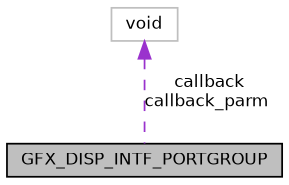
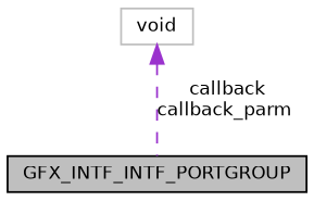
  digraph {
    node [fontname=Helvetica fontsize=10 shape=record style=filled]
-   n1 [color=black fillcolor=grey75 fontcolor=black height=0.2 label=GFX_DISP_INTF_PORTGROUP width=0.4]
+   n1 [color=black fillcolor=grey75 fontcolor=black height=0.2 label=GFX_INTF_INTF_PORTGROUP width=0.4]
    n2 [color=grey75 fillcolor=white height=0.2 label=void width=0.4]
    n2 -> n1 [color=darkorchid3 dir=back fontname=Helvetica fontsize=10 label=" callback\ncallback_parm" labelfontname=Helvetica labelfontsize=10 style=dashed]
  }
